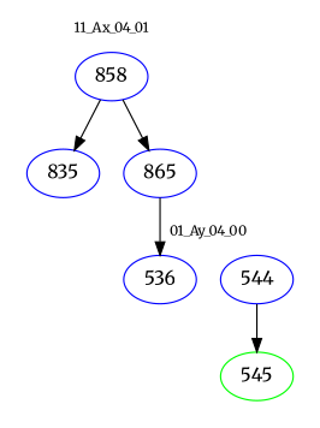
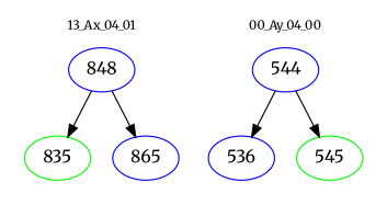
  digraph {
    fontname=Merriweather
    node [color=blue fontname=Merriweather]
    edge [color=black fontname=Merriweather]
-   n1 [label=858]
-   n2 [label=835]
+   n1 [label=848]
+   n2 [color=green label=835]
    n3 [label=865]
    n4 [label=544]
    n5 [label=536]
    n6 [color=green label=545]
    subgraph cluster_1 {
      color=white
      fontsize=10
-     label="11_Ax_04_01"
+     label="13_Ax_04_01"
      n1
      n2
      n3
    }
    subgraph cluster_2 {
      color=white
      fontsize=10
-     label="01_Ay_04_00"
+     label="00_Ay_04_00"
      n4
      n5
      n6
    }
    n1 -> n2
    n1 -> n3
-   n3 -> n5
+   n4 -> n5
    n4 -> n6
  }
